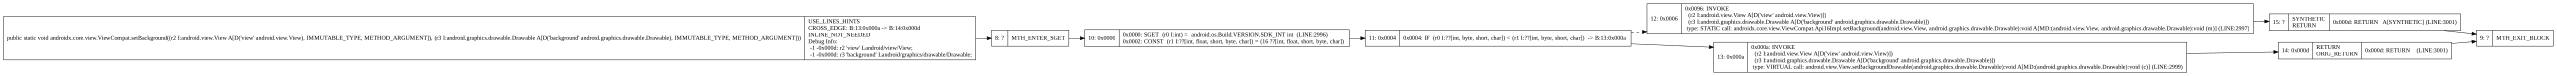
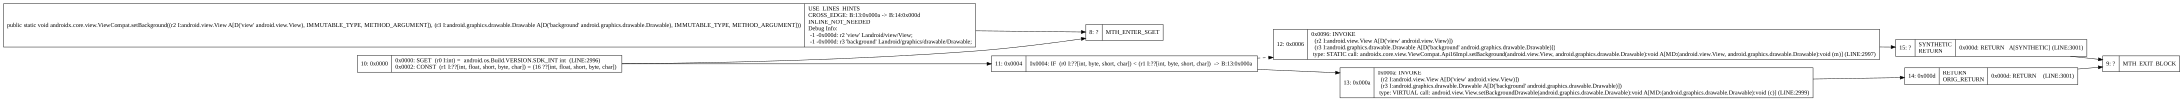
  digraph {
    fontname="Liberation Serif"
    rankdir=LR
    node [fontname="Liberation Serif" shape=record]
    edge [fontname="Liberation Serif"]
    n1 [label="{8\:\ ?|MTH_ENTER_SGET\l}"]
    n2 [label="{10\:\ 0x0000|0x0000: SGET  (r0 I:int) =  android.os.Build.VERSION.SDK_INT int  (LINE:2996)\l0x0002: CONST  (r1 I:??[int, float, short, byte, char]) = (16 ??[int, float, short, byte, char]) \l}"]
    n3 [label="{11\:\ 0x0004|0x0004: IF  (r0 I:??[int, byte, short, char]) \< (r1 I:??[int, byte, short, char])  \-\> B:13:0x000a \l}"]
    n4 [label="{12\:\ 0x0006|0x0096: INVOKE  \l  (r2 I:android.view.View A[D('view' android.view.View)])\l  (r3 I:android.graphics.drawable.Drawable A[D('background' android.graphics.drawable.Drawable)])\l type: STATIC call: androidx.core.view.ViewCompat.Api16Impl.setBackground(android.view.View, android.graphics.drawable.Drawable):void A[MD:(android.view.View, android.graphics.drawable.Drawable):void (m)] (LINE:2997)\l}"]
    n5 [label="{13\:\ 0x000a|0x000a: INVOKE  \l  (r2 I:android.view.View A[D('view' android.view.View)])\l  (r3 I:android.graphics.drawable.Drawable A[D('background' android.graphics.drawable.Drawable)])\l type: VIRTUAL call: android.view.View.setBackgroundDrawable(android.graphics.drawable.Drawable):void A[MD:(android.graphics.drawable.Drawable):void (c)] (LINE:2999)\l}"]
    n6 [label="{15\:\ ?|SYNTHETIC\lRETURN\l|0x000d: RETURN   A[SYNTHETIC] (LINE:3001)\l}"]
    n7 [label="{14\:\ 0x000d|RETURN\lORIG_RETURN\l|0x000d: RETURN    (LINE:3001)\l}"]
    n8 [label="{9\:\ ?|MTH_EXIT_BLOCK\l}"]
    n9 [label="{public static void androidx.core.view.ViewCompat.setBackground((r2 I:android.view.View A[D('view' android.view.View), IMMUTABLE_TYPE, METHOD_ARGUMENT]), (r3 I:android.graphics.drawable.Drawable A[D('background' android.graphics.drawable.Drawable), IMMUTABLE_TYPE, METHOD_ARGUMENT]))  | USE_LINES_HINTS\lCROSS_EDGE: B:13:0x000a \-\> B:14:0x000d\lINLINE_NOT_NEEDED\lDebug Info:\l  \-1 \-0x000d: r2 'view' Landroid\/view\/View;\l  \-1 \-0x000d: r3 'background' Landroid\/graphics\/drawable\/Drawable;\l}"]
-   n1 -> n2
+   n2 -> n1
    n2 -> n3
    n3 -> n4 [style=dashed]
    n3 -> n5
    n4 -> n6
    n5 -> n7
    n6 -> n8
    n7 -> n8
    n9 -> n1
  }
